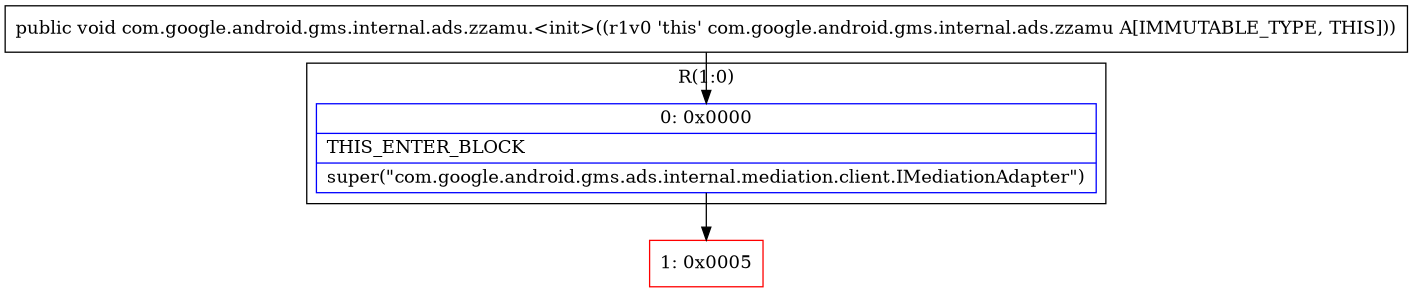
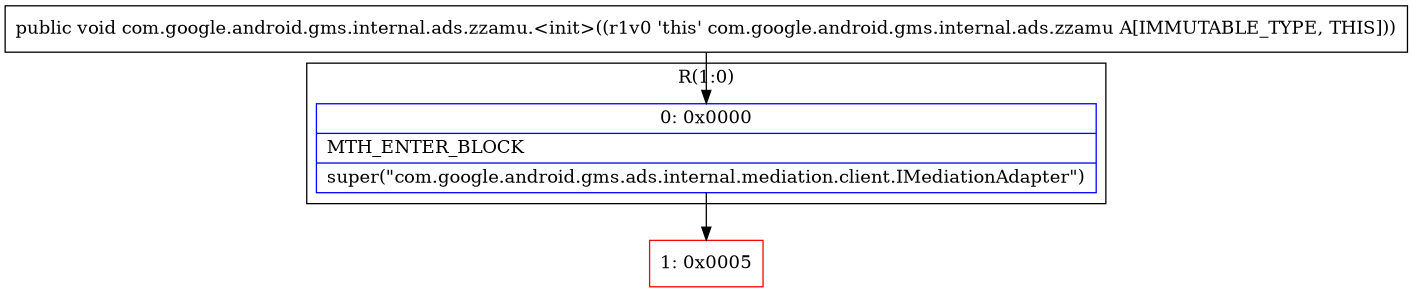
  digraph {
    node [shape=record]
-   n1 [color=blue label="{0\:\ 0x0000|THIS_ENTER_BLOCK\l|super(\"com.google.android.gms.ads.internal.mediation.client.IMediationAdapter\")\l}"]
+   n1 [color=blue label="{0\:\ 0x0000|MTH_ENTER_BLOCK\l|super(\"com.google.android.gms.ads.internal.mediation.client.IMediationAdapter\")\l}"]
    n2 [color=red label="{1\:\ 0x0005}"]
    n3 [label="{public void com.google.android.gms.internal.ads.zzamu.\<init\>((r1v0 'this' com.google.android.gms.internal.ads.zzamu A[IMMUTABLE_TYPE, THIS])) }"]
    subgraph cluster_1 {
      label="R(1:0)"
      n1
    }
    n1 -> n2
    n3 -> n1
  }
